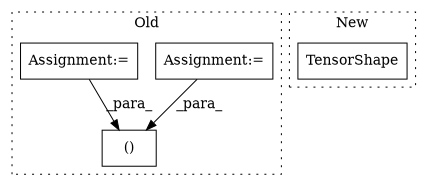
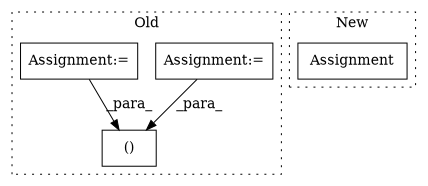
  digraph {
    node [a=7 l=1 shape=box]
    n1 [a=106 l=47 label="()" s=8109]
    n2 [label="Assignment:=" s=7914]
    n3 [label="Assignment:=" s=7863]
-   n4 [a=32 l="12,1" label=TensorShape s="8661,8688"]
+   n4 [a=32 l="12,1" label=Assignment s="8661,8688"]
    subgraph cluster_1 {
      label=Old
      style=dotted
      n1
      n2
      n3
    }
    subgraph cluster_2 {
      label=New
      style=dotted
      n4
    }
    n2 -> n1 [label=_para_]
    n3 -> n1 [label=_para_]
  }
